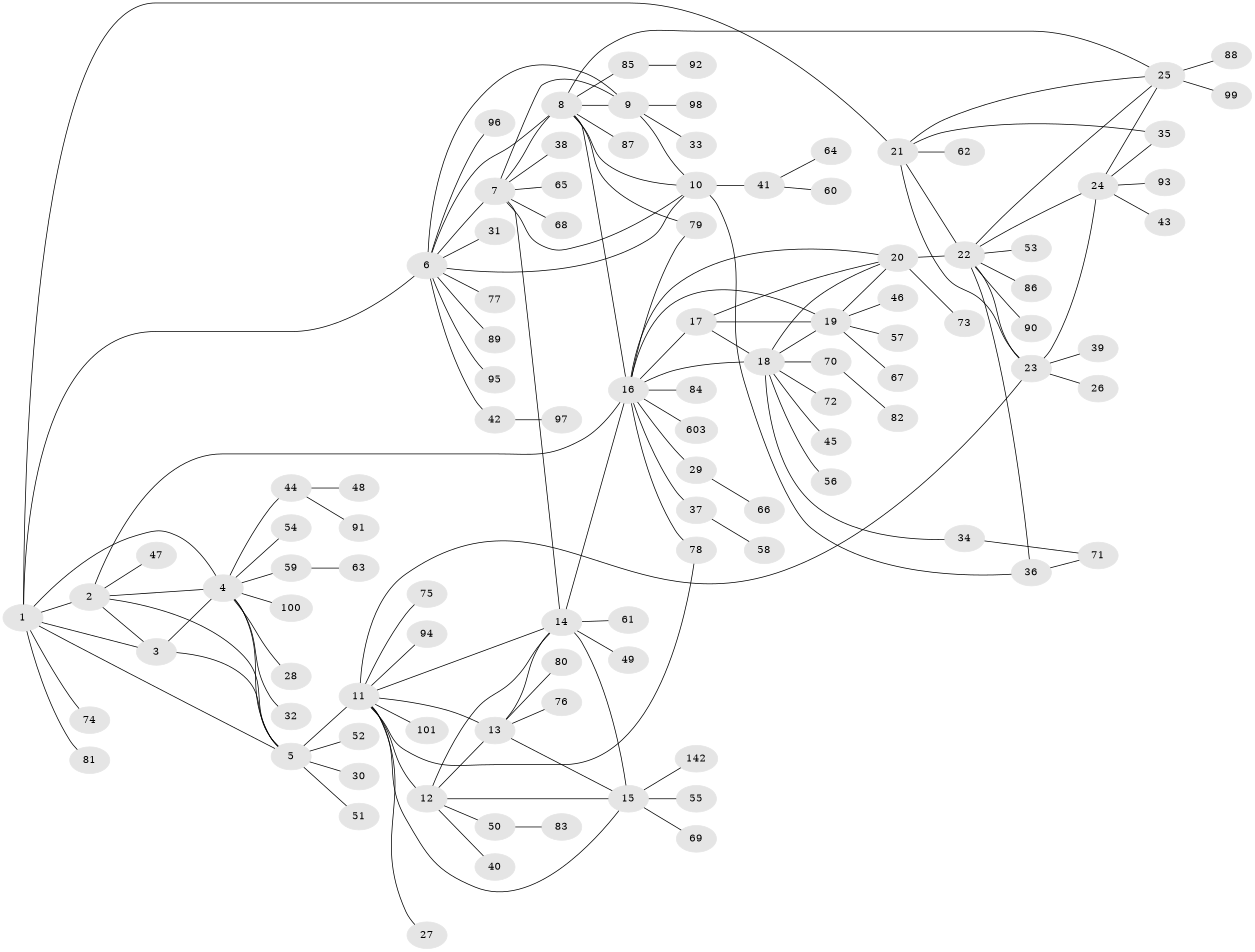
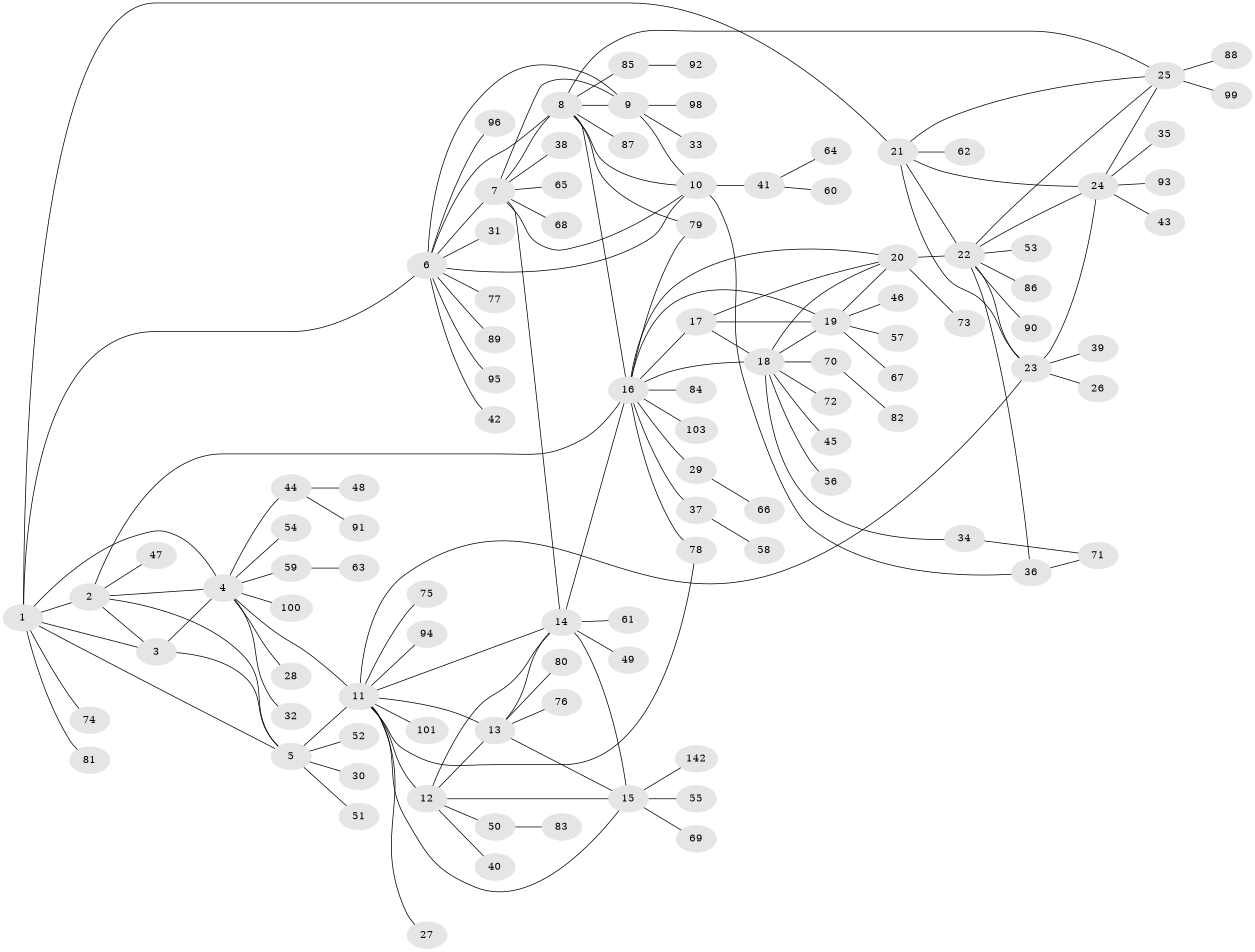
  graph {
    rankdir=LR
    node [color=gray90 style=filled]
    1
    2
    3
    4
    5
    6
    21
    74
    81
    16
    47
    28
    32
    44
    54
    59
    100
    11
    30
    51
    52
    7
    8
    9
    10
    31
    42
    77
    89
    95
    96
    25
    23
    22
    24
    62
    79
    78
    17
    18
    19
    20
    29
    37
    84
-   103 [label=603]
+   103
    48
    91
    63
    14
    12
    13
    15
    27
    75
    94
    101
    38
    65
    68
    85
    87
    33
    98
    36
    41
-   97
    49
    61
    88
    99
    92
    71
    60
    64
    40
    50
    76
    80
    55
    69
    n82 [label=142]
    26
    39
    83
    34
    45
    56
    70
    72
    46
    57
    67
    73
    66
    58
    82
    53
    86
    90
    35
    43
    93
    1 -- 2
    1 -- 3
    1 -- 4
    1 -- 5
    1 -- 6
    1 -- 21
    1 -- 74
    1 -- 81
    2 -- 3
    2 -- 4
    2 -- 5
    2 -- 16
    2 -- 47
    3 -- 4
    3 -- 5
-   4 -- 5
+   4 -- 11
    4 -- 28
    4 -- 32
    4 -- 44
    4 -- 54
    4 -- 59
    4 -- 100
    5 -- 11
    5 -- 30
    5 -- 51
    5 -- 52
    6 -- 7
    6 -- 8
    6 -- 9
    6 -- 10
    6 -- 31
    6 -- 42
    6 -- 77
    6 -- 89
    6 -- 95
    6 -- 96
    21 -- 25
    21 -- 23
    21 -- 22
-   21 -- 35
+   21 -- 24
    21 -- 62
    16 -- 79
    16 -- 78
    16 -- 17
    16 -- 18
    16 -- 19
    16 -- 20
    16 -- 29
    16 -- 37
    16 -- 84
    16 -- 103
    44 -- 48
    44 -- 91
    59 -- 63
    11 -- 23
    11 -- 78
    11 -- 14
    11 -- 12
    11 -- 13
    11 -- 15
    11 -- 27
    11 -- 75
    11 -- 94
    11 -- 101
    7 -- 8
    7 -- 9
    7 -- 10
    7 -- 14
    7 -- 38
    7 -- 65
    7 -- 68
    8 -- 16
    8 -- 9
    8 -- 10
    8 -- 25
    8 -- 79
    8 -- 85
    8 -- 87
    9 -- 10
    9 -- 33
    9 -- 98
    10 -- 36
    10 -- 41
-   42 -- 97
    25 -- 88
    25 -- 99
    23 -- 24
    23 -- 26
    23 -- 39
    22 -- 25
    22 -- 23
    22 -- 24
    22 -- 36
    22 -- 53
    22 -- 86
    22 -- 90
    24 -- 25
    24 -- 35
    24 -- 43
    24 -- 93
    17 -- 18
    17 -- 19
    17 -- 20
    18 -- 19
    18 -- 20
    18 -- 34
    18 -- 45
    18 -- 56
    18 -- 70
    18 -- 72
    19 -- 20
    19 -- 46
    19 -- 57
    19 -- 67
    20 -- 22
    20 -- 73
    29 -- 66
    37 -- 58
    14 -- 16
    14 -- 15
    14 -- 49
    14 -- 61
    12 -- 14
    12 -- 13
    12 -- 15
    12 -- 40
    12 -- 50
    13 -- 14
    13 -- 15
    13 -- 76
    13 -- 80
    15 -- 55
    15 -- 69
    15 -- n82
    85 -- 92
    36 -- 71
    41 -- 60
    41 -- 64
    50 -- 83
    34 -- 71
    70 -- 82
  }
